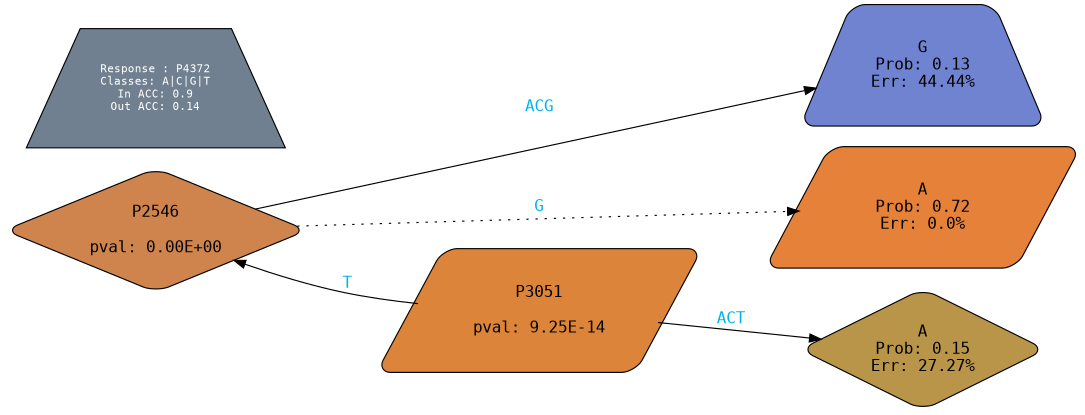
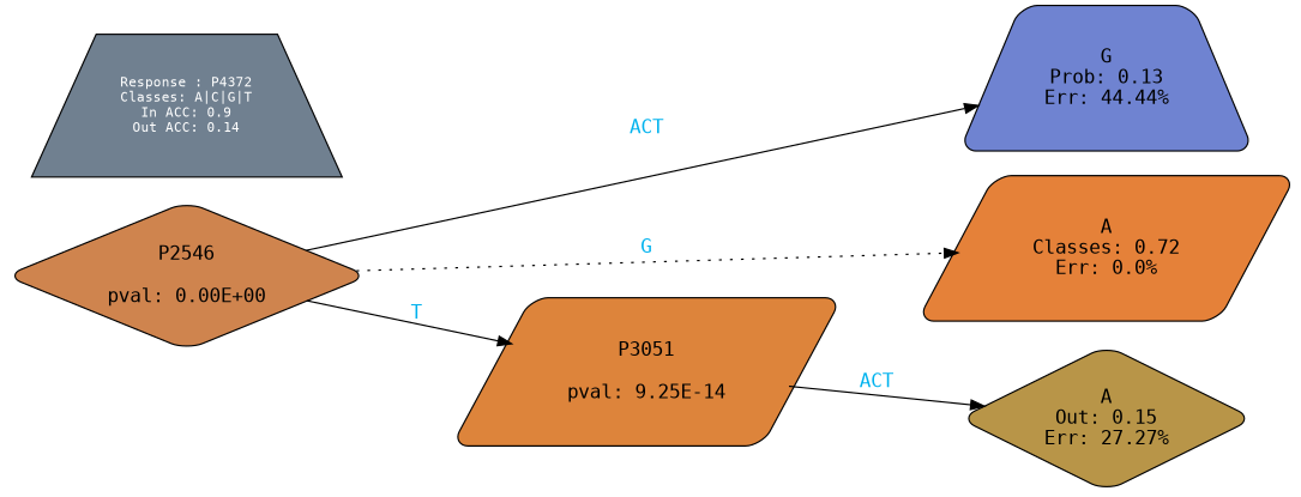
  digraph {
    fontname="DejaVu Sans Mono"
    rankdir=LR
    ranksep=equally
    splines=polylines
    node [color=black fontname="DejaVu Sans Mono" shape=trapezium style="filled, rounded"]
    edge [fontcolor=deepskyblue2 fontname="DejaVu Sans Mono" style=solid]
    n1 [fillcolor="#6f83d1" label="G\nProb: 0.13\nErr: 44.44%"]
-   n2 [fillcolor="#b89548" label="A\nProb: 0.15\nErr: 27.27%" shape=diamond]
-   n3 [fillcolor="#e58139" label="A\nProb: 0.72\nErr: 0.0%" shape=parallelogram]
+   n2 [fillcolor="#b89548" label="A\nOut: 0.15\nErr: 27.27%" shape=diamond]
+   n3 [fillcolor="#e58139" label="A\nClasses: 0.72\nErr: 0.0%" shape=parallelogram]
    n4 [align=left fillcolor=slategray fontcolor=white fontsize=10 label="Response : P4372\nClasses: A|C|G|T\nIn ACC: 0.9\nOut ACC: 0.14\n" style=filled]
    n5 [fillcolor="#cf844e" label="P2546\n\npval: 0.00E+00" shape=diamond]
    n6 [fillcolor="#dd843b" label="P3051\n\npval: 9.25E-14" shape=parallelogram]
    subgraph sub_1 {
      rank=same
      n1
      n2
      n3
    }
    subgraph sub_2 {
      rank=same
      n4
      n5
    }
-   n5 -> n1 [label=ACG]
+   n5 -> n1 [label=ACT]
    n5 -> n3 [label=G style=dotted]
-   n6 -> n5 [label=T]
+   n5 -> n6 [label=T]
    n6 -> n2 [label=ACT]
  }
